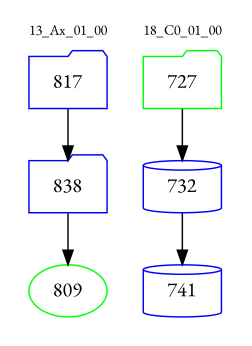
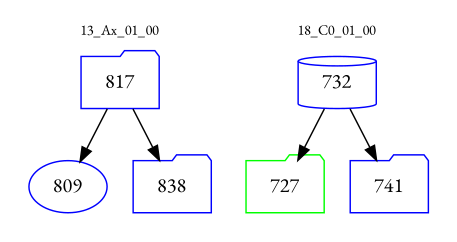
  digraph {
    fontname="EB Garamond"
    node [color=blue fontname="EB Garamond" shape=folder]
    edge [arrowhead=normal color=black fontname="EB Garamond"]
    n1 [label=817]
-   n2 [color=green label=809 shape=ellipse]
+   n2 [label=809 shape=ellipse]
    n3 [label=838]
    n4 [label=732 shape=cylinder]
    n5 [color=green label=727]
-   n6 [label=741 shape=cylinder]
+   n6 [label=741]
    subgraph cluster_1 {
      color=white
      fontsize=10
      label="13_Ax_01_00"
      n1
      n2
      n3
    }
    subgraph cluster_2 {
      color=white
      fontsize=10
      label="18_C0_01_00"
      n4
      n5
      n6
    }
-   n3 -> n2
+   n1 -> n2
    n1 -> n3
-   n5 -> n4
+   n4 -> n5
    n4 -> n6
  }
